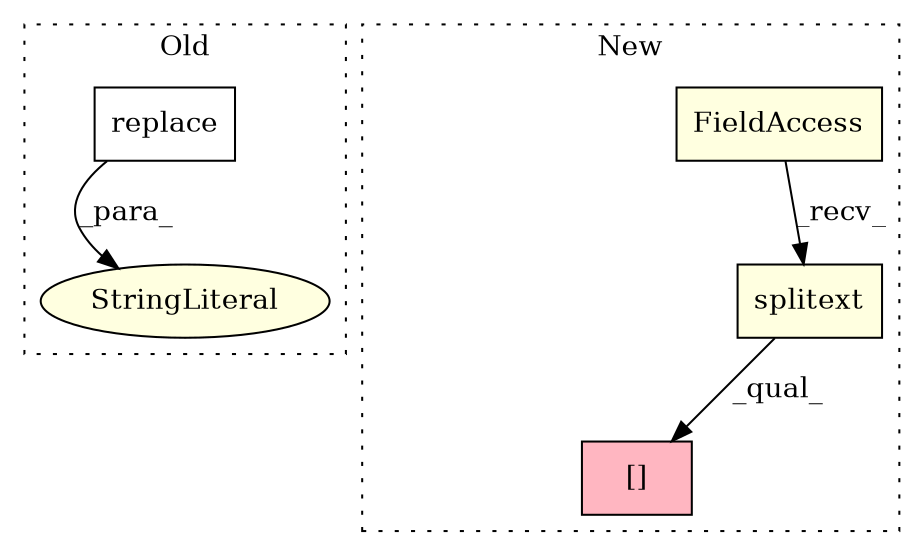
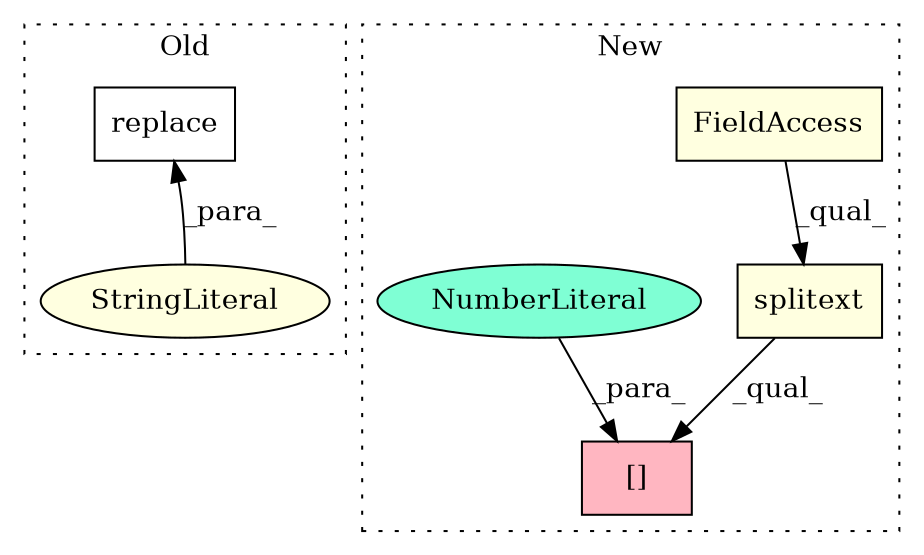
  digraph {
    node [a=32 fillcolor=lightyellow shape=box style=filled]
    n1 [fillcolor=white l="8,1" label=replace s="1753,1773"]
    n2 [a=45 l=6 label=StringLiteral s=1767 shape=ellipse]
    n3 [l="9,1" label=splitext s="1735,1752"]
    n4 [a=22 l=7 label=FieldAccess s=1727]
    n5 [a=2 fillcolor=lightpink l="27,1" label="[]" s="1727,1755"]
+   n6 [a=34 fillcolor=aquamarine l=1 label=NumberLiteral s=1754 shape=ellipse]
    subgraph cluster_1 {
      label=Old
      style=dotted
      n1
      n2
    }
    subgraph cluster_2 {
      label=New
      style=dotted
      n3
      n4
      n5
+     n6
    }
-   n1 -> n2 [label=_para_]
+   n2 -> n1 [label=_para_]
    n3 -> n5 [label=_qual_]
-   n4 -> n3 [label=_recv_]
+   n4 -> n3 [label=_qual_]
+   n6 -> n5 [label=_para_]
  }
